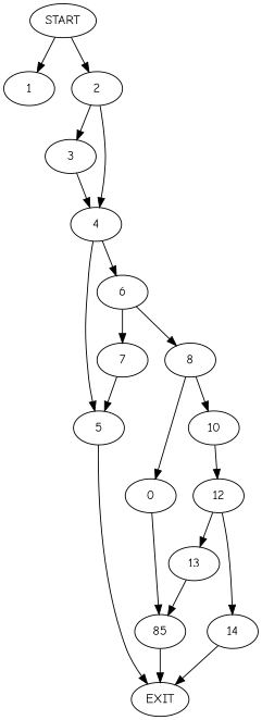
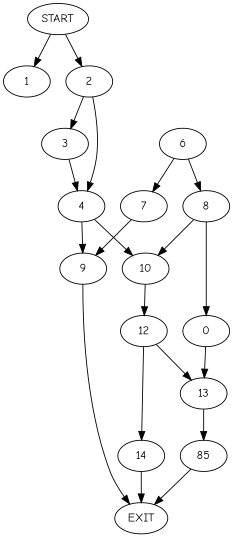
  digraph {
    fontname="Comic Neue"
    node [fontname="Comic Neue"]
    edge [fontname="Comic Neue"]
    n1 [label=START]
    1
    2
    3
    4
-   5
+   5 [label=9]
    6
    n8 [label=EXIT]
    7
    8
    n11 [label=0]
    10
    n13 [label=85]
    12
    13
    14
    n1 -> 1
    n1 -> 2
    2 -> 3
    2 -> 4
    3 -> 4
    4 -> 5
-   4 -> 6
+   4 -> 10
    5 -> n8
    6 -> 7
    6 -> 8
    7 -> 5
    8 -> n11
    8 -> 10
-   n11 -> n13
+   n11 -> 13
    10 -> 12
    n13 -> n8
    12 -> 13
    12 -> 14
    13 -> n13
    14 -> n8
  }
